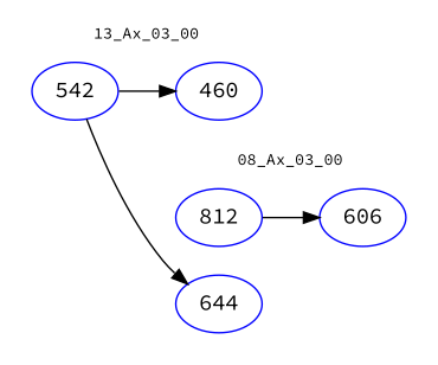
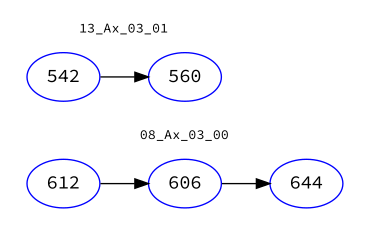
  digraph {
    fontname="Source Code Pro"
    rankdir=LR
    node [color=blue fontname="Source Code Pro"]
    edge [color=black fontname="Source Code Pro"]
-   n1 [label=812]
+   n1 [label=612]
    n2 [label=606]
    n3 [label=644]
    n4 [label=542]
-   n5 [label=460]
+   n5 [label=560]
    subgraph cluster_1 {
      color=white
      fontsize=10
      label="08_Ax_03_00"
      n1
      n2
      n3
    }
    subgraph cluster_2 {
      color=white
      fontsize=10
-     label="13_Ax_03_00"
+     label="13_Ax_03_01"
      n4
      n5
    }
    n1 -> n2
-   n4 -> n3
+   n2 -> n3
    n4 -> n5
  }
